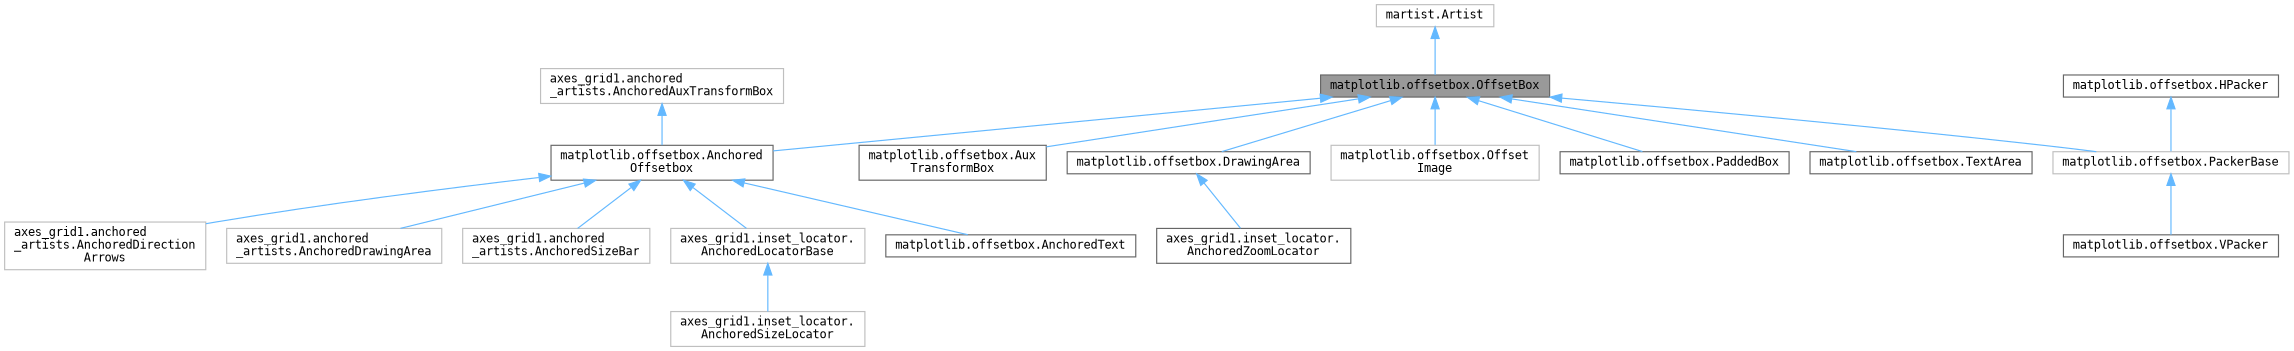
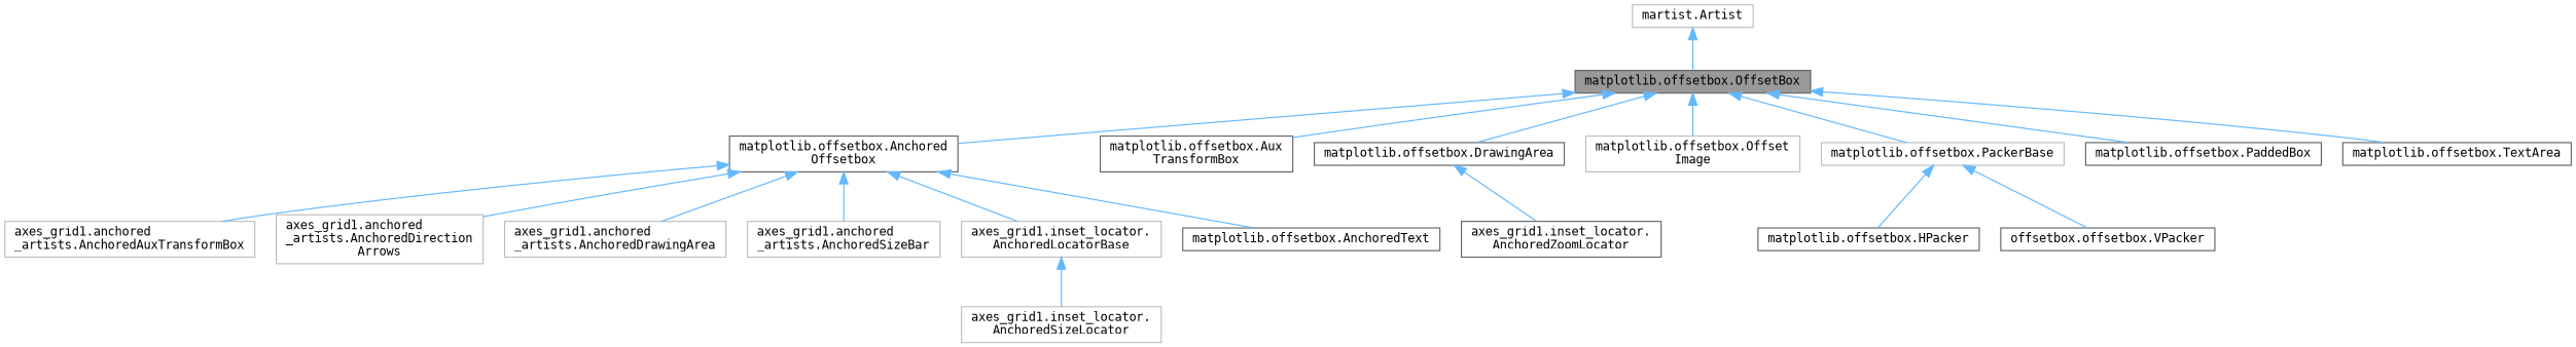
  digraph {
    fontname="DejaVu Sans Mono"
    rankdir=TB
    node [color=gray40 fillcolor=white fontname="DejaVu Sans Mono" fontsize=10 shape=box style=filled]
    edge [color=steelblue1 dir=back fontname="DejaVu Sans Mono" fontsize=10 labelfontname=Helvetica labelfontsize=10 style=solid]
    n1 [fillcolor=grey60 fontcolor=black height=0.2 label="matplotlib.offsetbox.OffsetBox" width=0.4]
    n2 [height=0.2 label="matplotlib.offsetbox.Anchored\lOffsetbox" width=0.4]
    n3 [height=0.2 label="matplotlib.offsetbox.Aux\lTransformBox" width=0.4]
    n4 [height=0.2 label="matplotlib.offsetbox.DrawingArea" width=0.4]
    n5 [color=grey75 height=0.2 label="matplotlib.offsetbox.Offset\lImage" width=0.4]
    n6 [color=grey75 height=0.2 label="matplotlib.offsetbox.PackerBase" width=0.4]
    n7 [height=0.2 label="matplotlib.offsetbox.PaddedBox" width=0.4]
    n8 [height=0.2 label="matplotlib.offsetbox.TextArea" width=0.4]
    n9 [color=grey75 height=0.2 label="axes_grid1.anchored\l_artists.AnchoredAuxTransformBox" width=0.4]
    n10 [color=grey75 height=0.2 label="axes_grid1.anchored\l_artists.AnchoredDirection\lArrows" width=0.4]
    n11 [color=grey75 height=0.2 label="axes_grid1.anchored\l_artists.AnchoredDrawingArea" width=0.4]
    n12 [color=grey75 height=0.2 label="axes_grid1.anchored\l_artists.AnchoredSizeBar" width=0.4]
    n13 [color=grey75 height=0.2 label="axes_grid1.inset_locator.\lAnchoredLocatorBase" width=0.4]
    n14 [height=0.2 label="matplotlib.offsetbox.AnchoredText" width=0.4]
    n15 [height=0.2 label="axes_grid1.inset_locator.\lAnchoredZoomLocator" width=0.4]
    n16 [height=0.2 label="matplotlib.offsetbox.HPacker" width=0.4]
-   n17 [height=0.2 label="matplotlib.offsetbox.VPacker" width=0.4]
+   n17 [height=0.2 label="offsetbox.offsetbox.VPacker" width=0.4]
    n18 [color=grey75 height=0.2 label="martist.Artist" width=0.4]
    n19 [color=grey75 height=0.2 label="axes_grid1.inset_locator.\lAnchoredSizeLocator" width=0.4]
    n1 -> n2
    n1 -> n3
    n1 -> n4
    n1 -> n5
    n1 -> n6
    n1 -> n7
    n1 -> n8
-   n9 -> n2
+   n2 -> n9
    n2 -> n10
    n2 -> n11
    n2 -> n12
    n2 -> n13
    n2 -> n14
    n4 -> n15
-   n16 -> n6
+   n6 -> n16
    n6 -> n17
    n13 -> n19
    n18 -> n1
  }
